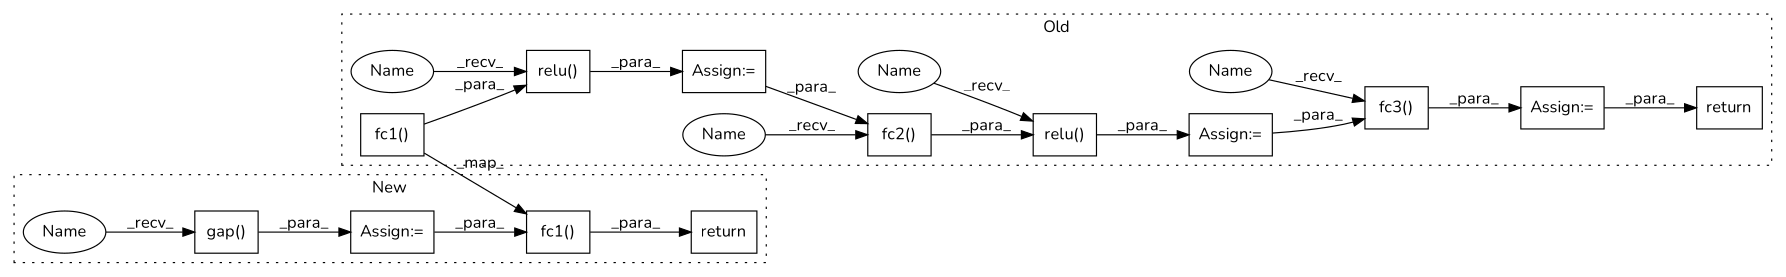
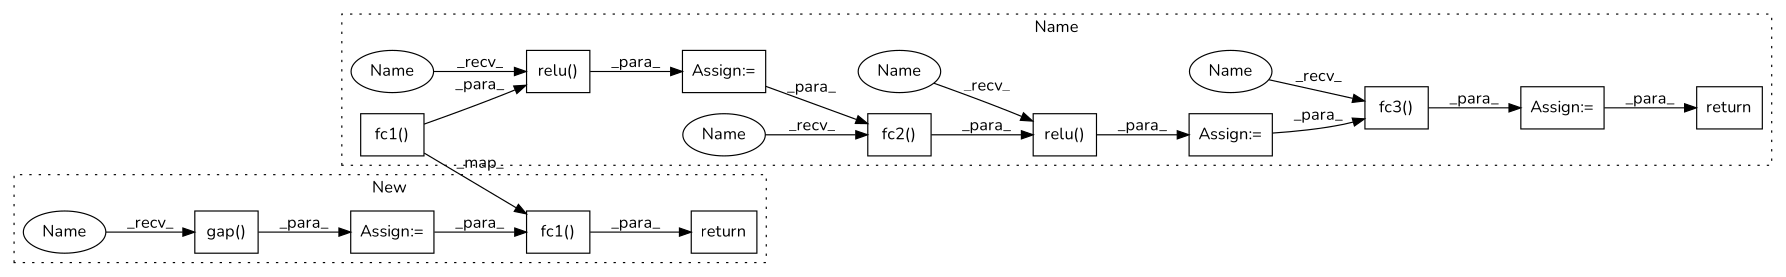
  digraph {
    rankdir=LR
    fontname=Nunito
    node [a=75 l="9,1" shape=box fontname=Nunito]
    edge [fontname=Nunito]
    n1 [l="7,1" label="relu()" s="1143,1163"]
    n2 [label="fc1()" s="1150,1162"]
    n3 [label="fc3()" s="1215,1227"]
    n4 [l="7,1" label="relu()" s="1179,1199"]
    n5 [a=68 l=3 label="Assign:=" s=1140]
    n6 [a=68 l=3 label="Assign:=" s=1212]
    n7 [label="fc2()" s="1186,1198"]
    n8 [a=68 l=3 label="Assign:=" s=1176]
    n9 [a=93 l=7 label=return s=1237]
    n10 [a=87 l=1 label=Name s=1143 shape=ellipse]
    n11 [a=87 l=1 label=Name s=1179 shape=ellipse]
    n12 [a=87 l=4 label=Name s=1215 shape=ellipse]
    n13 [a=87 l=4 label=Name s=1186 shape=ellipse]
    n14 [label="gap()" s="2451,2463"]
    n15 [label="fc1()" s="2627,2639"]
    n16 [a=68 l=3 label="Assign:=" s=2448]
    n17 [a=93 l=7 label=return s=2620]
    n18 [a=87 l=4 label=Name s=2451 shape=ellipse]
    subgraph cluster_1 {
-     label=Old
+     label=Name
      style=dotted
      n1
      n2
      n3
      n4
      n5
      n6
      n7
      n8
      n9
      n10
      n11
      n12
      n13
    }
    subgraph cluster_2 {
      label=New
      style=dotted
      n14
      n15
      n16
      n17
      n18
    }
    n1 -> n5 [label=_para_]
    n2 -> n1 [label=_para_]
    n2 -> n15 [label=_map_]
    n3 -> n6 [label=_para_]
    n4 -> n8 [label=_para_]
    n5 -> n7 [label=_para_]
    n6 -> n9 [label=_para_]
    n7 -> n4 [label=_para_]
    n8 -> n3 [label=_para_]
    n10 -> n1 [label=_recv_]
    n11 -> n4 [label=_recv_]
    n12 -> n3 [label=_recv_]
    n13 -> n7 [label=_recv_]
    n14 -> n16 [label=_para_]
    n15 -> n17 [label=_para_]
    n16 -> n15 [label=_para_]
    n18 -> n14 [label=_recv_]
  }
